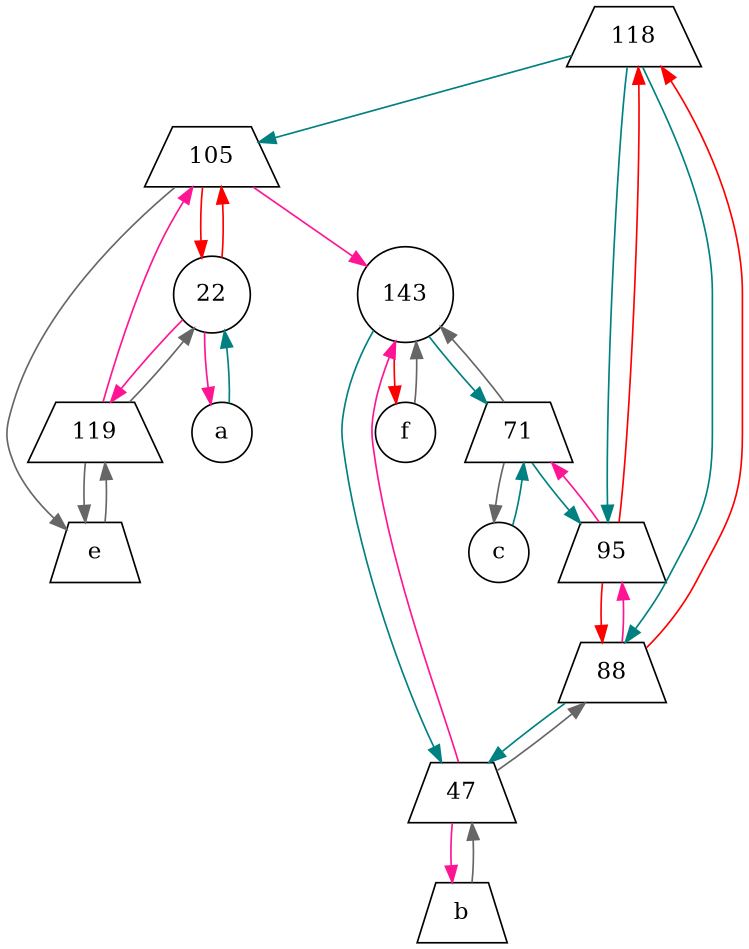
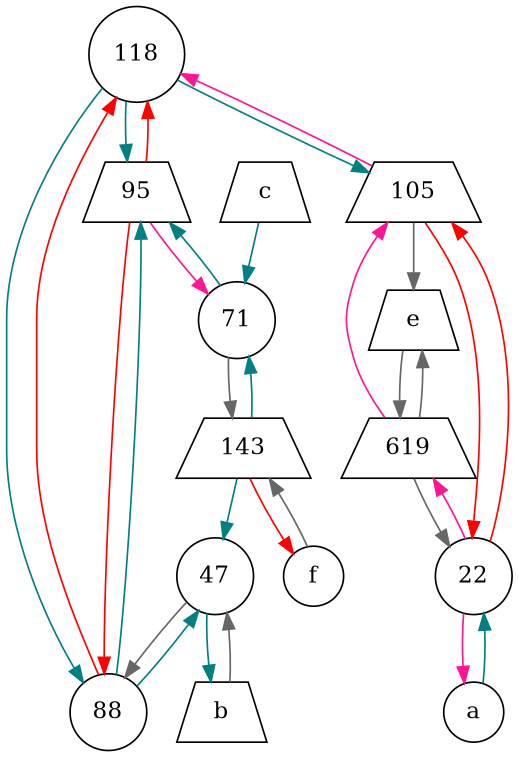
  digraph {
    node [shape=trapezium]
    edge [color=teal]
-   118
+   118 [shape=circle]
    105
    22 [shape=circle]
    e
-   119
+   119 [label=619]
    95
-   88
+   88 [shape=circle]
    a [shape=circle]
-   71
-   c [shape=circle]
-   143 [shape=circle]
-   47
+   71 [shape=circle]
+   c
+   143
+   47 [shape=circle]
    f [shape=circle]
    b
    118 -> 105
    118 -> 95
    118 -> 88
-   105 -> 143 [color=deeppink]
+   105 -> 118 [color=deeppink]
    105 -> 22 [color=red]
    105 -> e [color=gray40]
    22 -> 105 [color=red]
    22 -> 119 [color=deeppink]
    22 -> a [color=deeppink]
    e -> 119 [color=gray40]
    119 -> 105 [color=deeppink]
    119 -> 22 [color=gray40]
    119 -> e [color=gray40]
    95 -> 118 [color=red]
    95 -> 88 [color=red]
    95 -> 71 [color=deeppink]
    88 -> 118 [color=red]
-   88 -> 95 [color=deeppink]
+   88 -> 95
    88 -> 47
    a -> 22
    71 -> 95
-   71 -> c [color=gray40]
    71 -> 143 [color=gray40]
    c -> 71
    143 -> 71
    143 -> 47
    143 -> f [color=red]
    47 -> 88 [color=gray40]
-   47 -> 143 [color=deeppink]
-   47 -> b [color=deeppink]
+   47 -> b
    f -> 143 [color=gray40]
    b -> 47 [color=gray40]
  }
